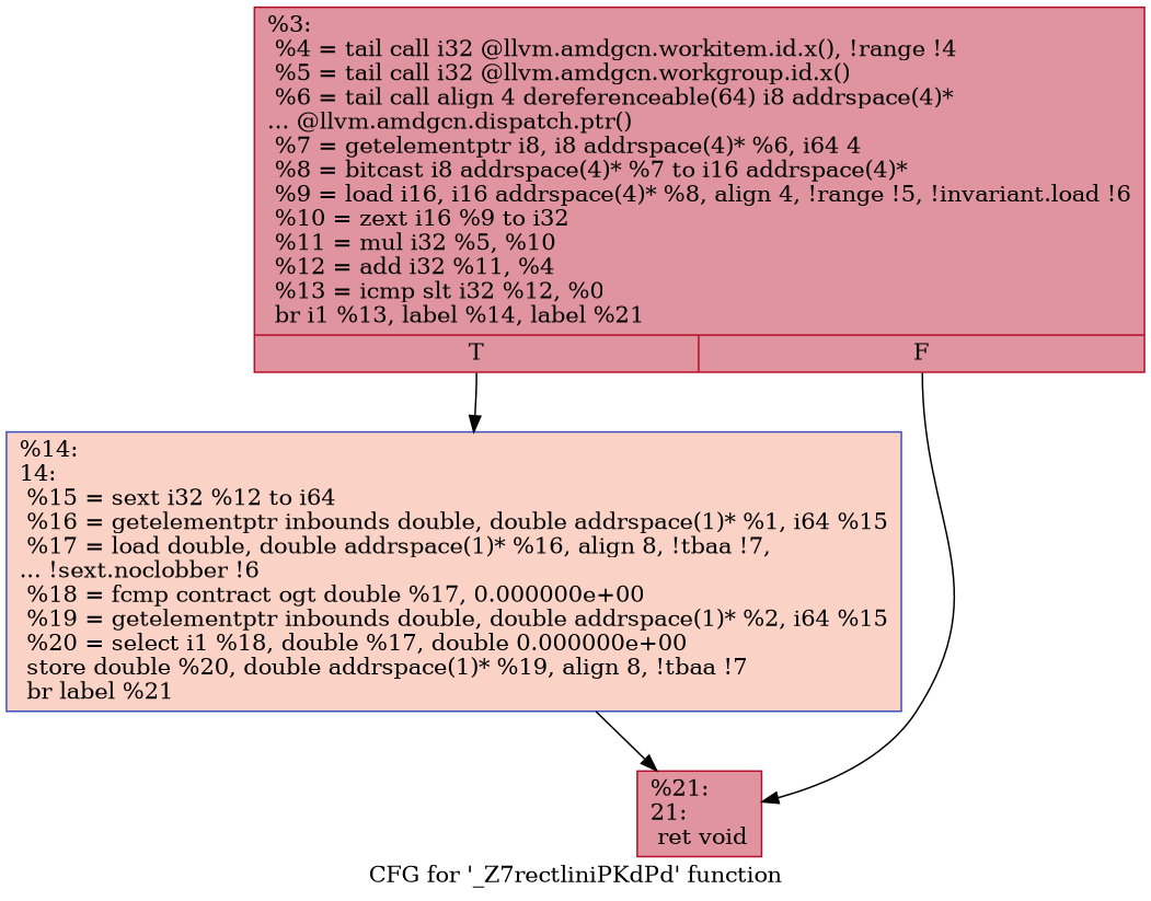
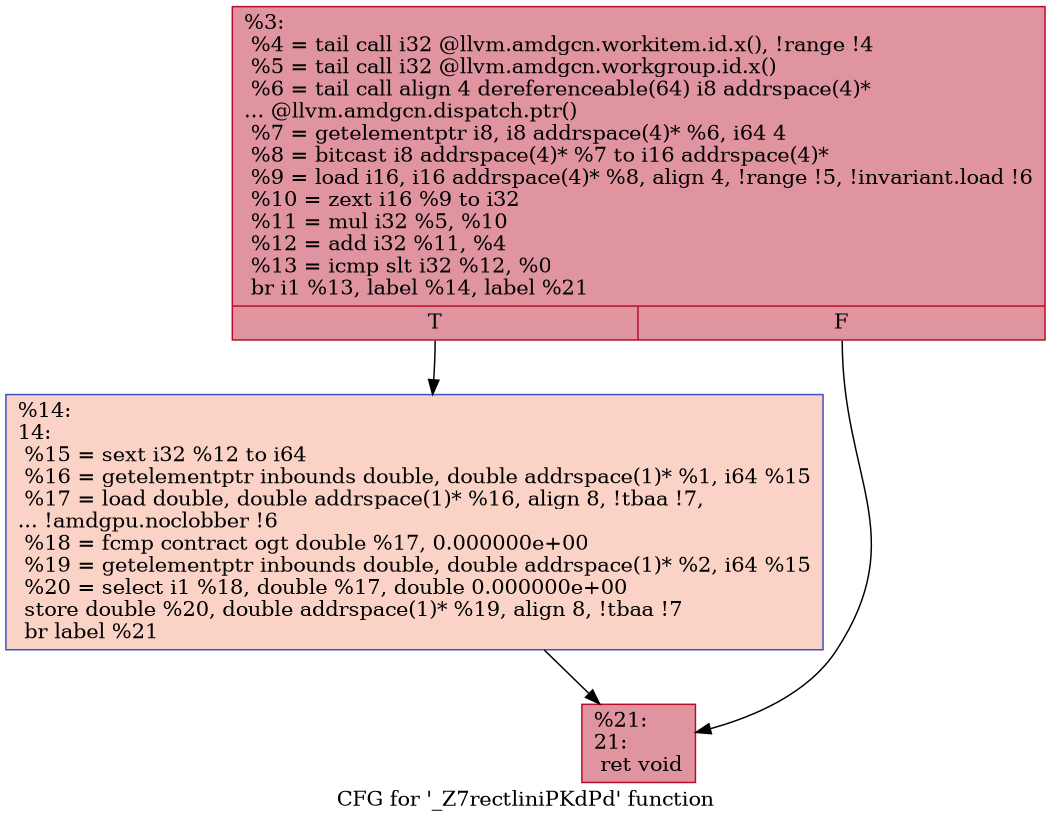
  digraph {
    label="CFG for '_Z7rectliniPKdPd' function"
    node [color="#b70d28ff" fillcolor="#b70d2870" shape=record style=filled]
    n1 [label="{%3:\l  %4 = tail call i32 @llvm.amdgcn.workitem.id.x(), !range !4\l  %5 = tail call i32 @llvm.amdgcn.workgroup.id.x()\l  %6 = tail call align 4 dereferenceable(64) i8 addrspace(4)*\l... @llvm.amdgcn.dispatch.ptr()\l  %7 = getelementptr i8, i8 addrspace(4)* %6, i64 4\l  %8 = bitcast i8 addrspace(4)* %7 to i16 addrspace(4)*\l  %9 = load i16, i16 addrspace(4)* %8, align 4, !range !5, !invariant.load !6\l  %10 = zext i16 %9 to i32\l  %11 = mul i32 %5, %10\l  %12 = add i32 %11, %4\l  %13 = icmp slt i32 %12, %0\l  br i1 %13, label %14, label %21\l|{<s0>T|<s1>F}}"]
-   n2 [color="#3d50c3ff" fillcolor="#f59c7d70" label="{%14:\l14:                                               \l  %15 = sext i32 %12 to i64\l  %16 = getelementptr inbounds double, double addrspace(1)* %1, i64 %15\l  %17 = load double, double addrspace(1)* %16, align 8, !tbaa !7,\l... !sext.noclobber !6\l  %18 = fcmp contract ogt double %17, 0.000000e+00\l  %19 = getelementptr inbounds double, double addrspace(1)* %2, i64 %15\l  %20 = select i1 %18, double %17, double 0.000000e+00\l  store double %20, double addrspace(1)* %19, align 8, !tbaa !7\l  br label %21\l}"]
+   n2 [color="#3d50c3ff" fillcolor="#f59c7d70" label="{%14:\l14:                                               \l  %15 = sext i32 %12 to i64\l  %16 = getelementptr inbounds double, double addrspace(1)* %1, i64 %15\l  %17 = load double, double addrspace(1)* %16, align 8, !tbaa !7,\l... !amdgpu.noclobber !6\l  %18 = fcmp contract ogt double %17, 0.000000e+00\l  %19 = getelementptr inbounds double, double addrspace(1)* %2, i64 %15\l  %20 = select i1 %18, double %17, double 0.000000e+00\l  store double %20, double addrspace(1)* %19, align 8, !tbaa !7\l  br label %21\l}"]
    n3 [label="{%21:\l21:                                               \l  ret void\l}"]
    n1 -> n2 [tailport=s0]
    n1 -> n3 [tailport=s1]
    n2 -> n3
  }
